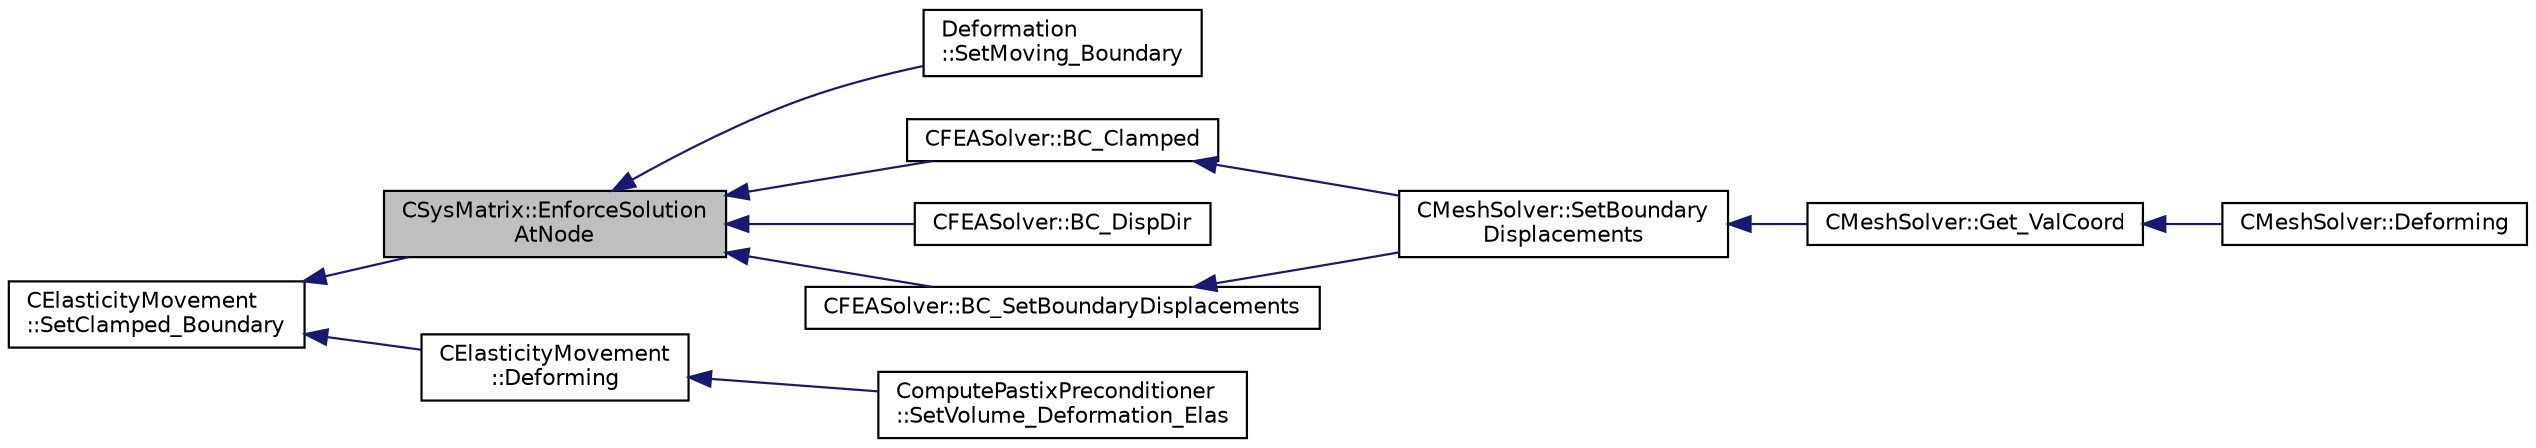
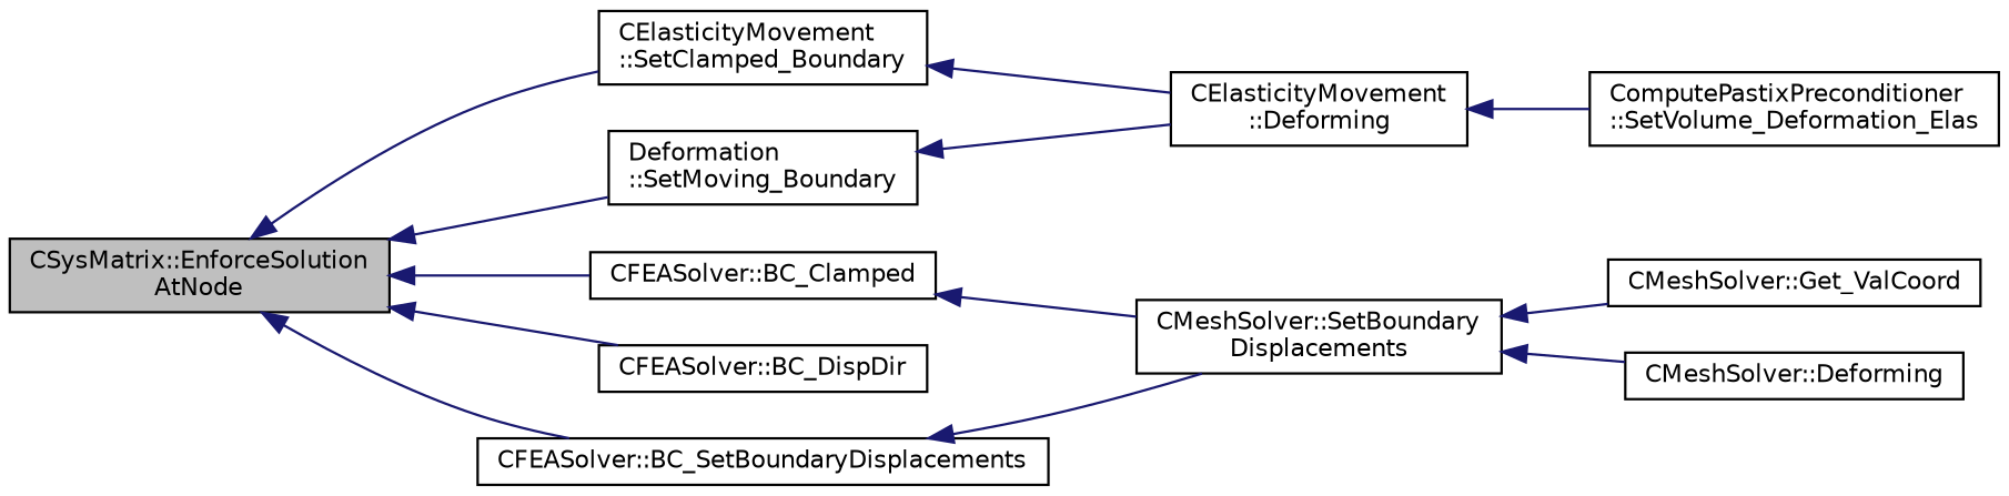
  digraph {
    rankdir=LR
    node [color=black fillcolor=white fontname=Helvetica fontsize=10 shape=record style=filled]
    edge [color=midnightblue dir=back fontname=Helvetica fontsize=10 labelfontname=Helvetica labelfontsize=10 style=solid]
    n1 [fillcolor=grey75 fontcolor=black height=0.2 label="CSysMatrix::EnforceSolution\lAtNode" width=0.4]
    n2 [height=0.2 label="CElasticityMovement\l::SetClamped_Boundary" width=0.4]
    n3 [height=0.2 label="Deformation\l::SetMoving_Boundary" width=0.4]
    n4 [height=0.2 label="CFEASolver::BC_Clamped" width=0.4]
    n5 [height=0.2 label="CFEASolver::BC_DispDir" width=0.4]
    n6 [height=0.2 label="CFEASolver::BC_SetBoundaryDisplacements" width=0.4]
    n7 [height=0.2 label="CElasticityMovement\l::Deforming" width=0.4]
    n8 [height=0.2 label="CMeshSolver::SetBoundary\lDisplacements" width=0.4]
    n9 [height=0.2 label="ComputePastixPreconditioner\l::SetVolume_Deformation_Elas" width=0.4]
    n10 [height=0.2 label="CMeshSolver::Get_ValCoord" width=0.4]
    n11 [height=0.2 label="CMeshSolver::Deforming" width=0.4]
-   n2 -> n1
+   n1 -> n2
    n1 -> n3
    n1 -> n4
    n1 -> n5
    n1 -> n6
    n2 -> n7
+   n3 -> n7
    n4 -> n8
    n6 -> n8
    n7 -> n9
    n8 -> n10
-   n10 -> n11
+   n8 -> n11
  }
